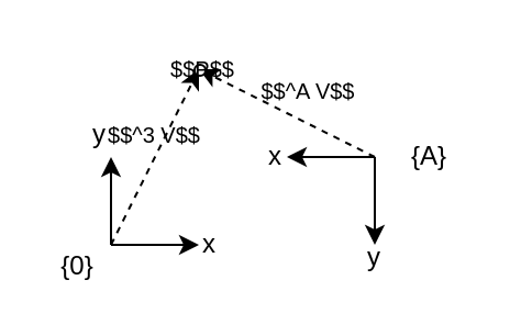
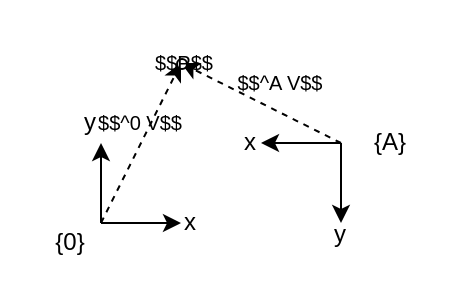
  <mxCell id="0" />
  <mxCell id="1" parent="0" />
  <mxCell id="2" value="" style="endArrow=classic;html=1;rounded=0;" parent="1" edge="1"><mxGeometry width="50" height="50" relative="1" as="geometry"><mxPoint x="50" y="111" as="sourcePoint" /><mxPoint x="50" y="71" as="targetPoint" /></mxGeometry></mxCell>
  <mxCell id="3" value="" style="endArrow=classic;html=1;rounded=0;" parent="1" edge="1"><mxGeometry width="50" height="50" relative="1" as="geometry"><mxPoint x="50" y="111" as="sourcePoint" /><mxPoint x="90" y="111" as="targetPoint" /></mxGeometry></mxCell>
  <mxCell id="4" value="{0}" style="text;html=1;strokeColor=none;fillColor=none;align=center;verticalAlign=middle;whiteSpace=wrap;rounded=0;" parent="1" vertex="1"><mxGeometry x="20" y="111" width="30" height="20" as="geometry" /></mxCell>
  <mxCell id="5" value="" style="endArrow=classic;html=1;rounded=0;" parent="1" edge="1"><mxGeometry width="50" height="50" relative="1" as="geometry"><mxPoint x="170" y="71" as="sourcePoint" /><mxPoint x="130" y="71" as="targetPoint" /></mxGeometry></mxCell>
  <mxCell id="6" value="" style="endArrow=classic;html=1;rounded=0;" parent="1" edge="1"><mxGeometry width="50" height="50" relative="1" as="geometry"><mxPoint x="170" y="71" as="sourcePoint" /><mxPoint x="170" y="111" as="targetPoint" /></mxGeometry></mxCell>
  <mxCell id="7" value="{A}" style="text;html=1;strokeColor=none;fillColor=none;align=center;verticalAlign=middle;whiteSpace=wrap;rounded=0;" parent="1" vertex="1"><mxGeometry x="180" y="61" width="30" height="20" as="geometry" /></mxCell>
  <mxCell id="8" value="" style="endArrow=classic;html=1;rounded=0;dashed=1;" parent="1" edge="1"><mxGeometry width="50" height="50" relative="1" as="geometry"><mxPoint x="170" y="71" as="sourcePoint" /><mxPoint x="90" y="31" as="targetPoint" /></mxGeometry></mxCell>
  <mxCell id="9" value="&lt;span style=&quot;font-size: 10px;&quot;&gt;$$^A V$$&lt;br&gt;&lt;/span&gt;" style="text;html=1;strokeColor=none;fillColor=none;align=center;verticalAlign=middle;whiteSpace=wrap;rounded=0;" parent="1" vertex="1"><mxGeometry x="110" y="31" width="60" height="20" as="geometry" /></mxCell>
  <mxCell id="10" value="x" style="text;html=1;strokeColor=none;fillColor=none;align=center;verticalAlign=middle;whiteSpace=wrap;rounded=0;" parent="1" vertex="1"><mxGeometry x="80" y="101" width="30" height="20" as="geometry" /></mxCell>
  <mxCell id="11" value="y" style="text;html=1;strokeColor=none;fillColor=none;align=center;verticalAlign=middle;whiteSpace=wrap;rounded=0;" parent="1" vertex="1"><mxGeometry x="30" y="51" width="30" height="20" as="geometry" /></mxCell>
  <mxCell id="12" value="x" style="text;html=1;strokeColor=none;fillColor=none;align=center;verticalAlign=middle;whiteSpace=wrap;rounded=0;" parent="1" vertex="1"><mxGeometry x="110" y="61" width="30" height="20" as="geometry" /></mxCell>
  <mxCell id="13" value="y" style="text;html=1;strokeColor=none;fillColor=none;align=center;verticalAlign=middle;whiteSpace=wrap;rounded=0;" parent="1" vertex="1"><mxGeometry x="155" y="107" width="30" height="20" as="geometry" /></mxCell>
  <mxCell id="14" value="" style="endArrow=classic;html=1;rounded=0;dashed=1;exitX=1;exitY=0;exitDx=0;exitDy=0;" edge="1" parent="1" source="4"><mxGeometry width="50" height="50" relative="1" as="geometry"><mxPoint x="180" y="81" as="sourcePoint" /><mxPoint x="90" y="31" as="targetPoint" /></mxGeometry></mxCell>
- <mxCell id="15" value="&lt;span style=&quot;font-size: 10px;&quot;&gt;$$^3 V$$&lt;br&gt;&lt;/span&gt;" style="text;html=1;strokeColor=none;fillColor=none;align=center;verticalAlign=middle;whiteSpace=wrap;rounded=0;" vertex="1" parent="1"><mxGeometry x="40" y="51" width="60" height="20" as="geometry" /></mxCell>
+ <mxCell id="15" value="&lt;span style=&quot;font-size: 10px;&quot;&gt;$$^0 V$$&lt;br&gt;&lt;/span&gt;" style="text;html=1;strokeColor=none;fillColor=none;align=center;verticalAlign=middle;whiteSpace=wrap;rounded=0;" vertex="1" parent="1"><mxGeometry x="40" y="51" width="60" height="20" as="geometry" /></mxCell>
  <mxCell id="16" value="" style="ellipse;whiteSpace=wrap;html=1;aspect=fixed;" vertex="1" parent="1"><mxGeometry x="88" y="29" width="5" height="5" as="geometry" /></mxCell>
  <mxCell id="17" value="&lt;span style=&quot;font-size: 10px;&quot;&gt;$$P$$&lt;br&gt;&lt;/span&gt;" style="text;html=1;strokeColor=none;fillColor=none;align=center;verticalAlign=middle;whiteSpace=wrap;rounded=0;" vertex="1" parent="1"><mxGeometry x="61.5" y="20.5" width="60" height="20" as="geometry" /></mxCell>
